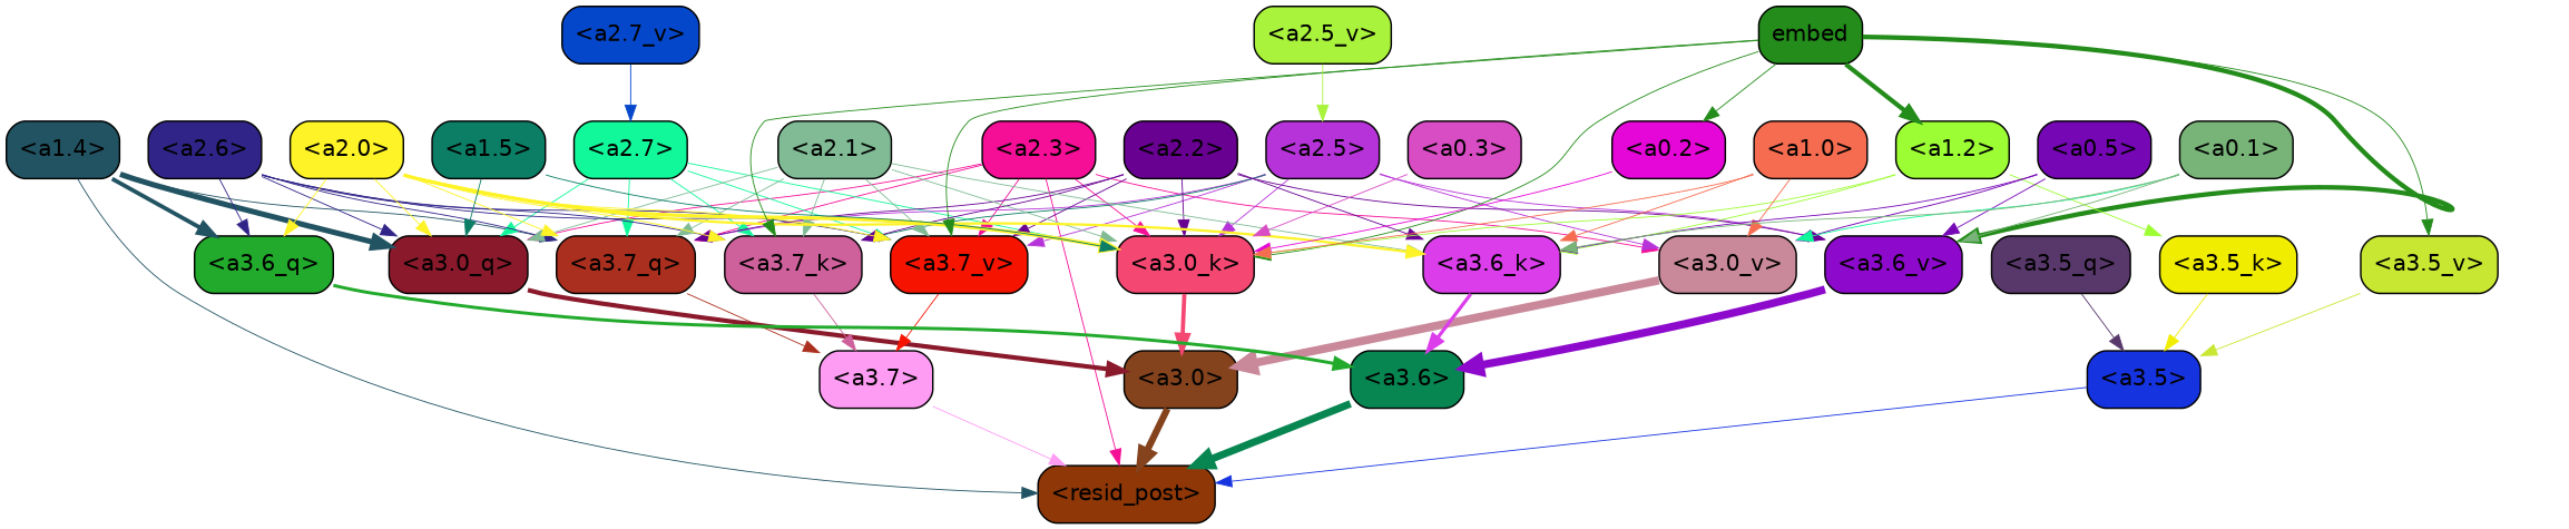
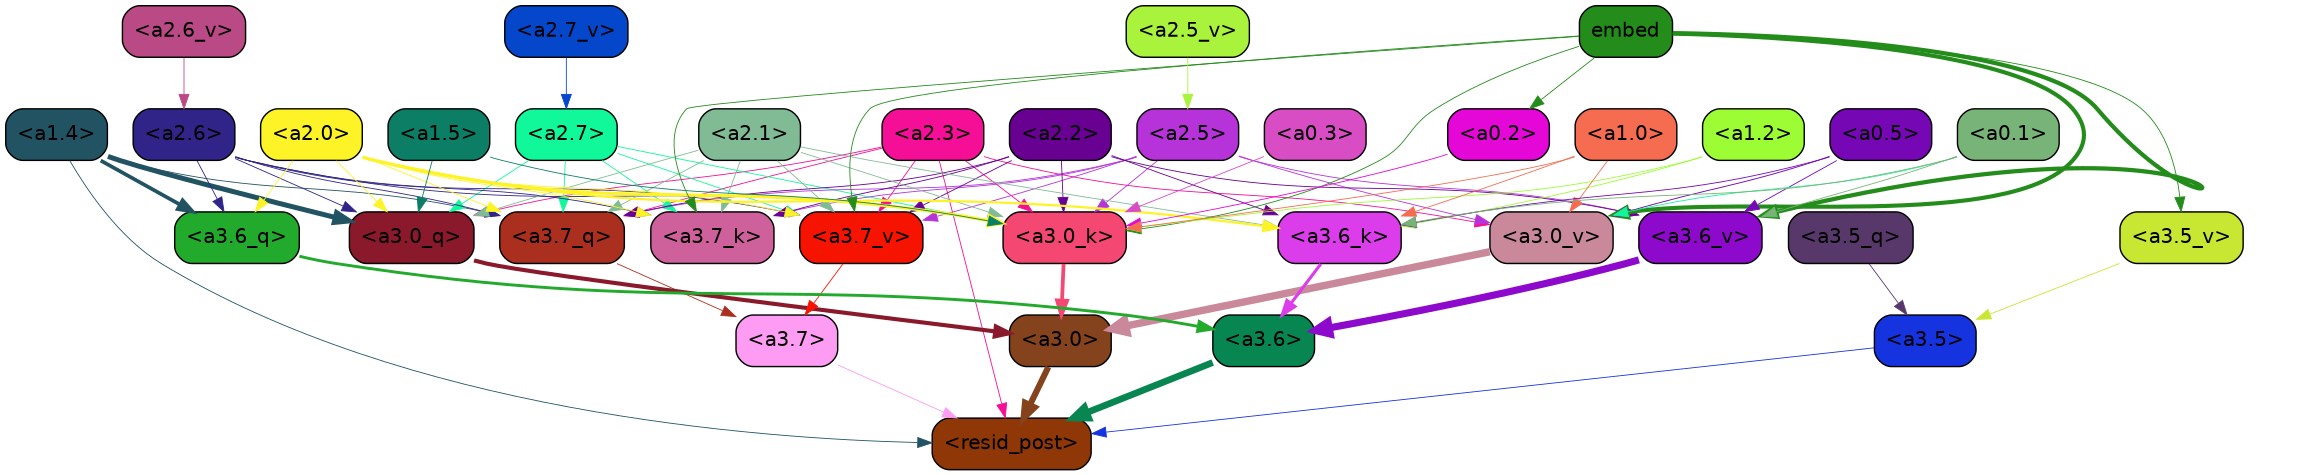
  strict digraph {
    splines=true
    node [color=black fontname=Helvetica shape=box style="filled, rounded"]
    edge [color="#fdf327" penwidth=0.6]
    "<a3.7>" [fillcolor="#fe9bf3"]
    "<resid_post>" [fillcolor="#8f3707"]
    "<a3.6>" [fillcolor="#078652"]
    "<a3.5>" [fillcolor="#1633e0"]
    "<a3.0>" [fillcolor="#84431d"]
    "<a2.3>" [fillcolor="#f50e96"]
    "<a3.7_q>" [fillcolor="#ab2f1e"]
    "<a3.0_q>" [fillcolor="#8a192b"]
    "<a3.0_k>" [fillcolor="#f44872"]
    "<a3.7_v>" [fillcolor="#f61401"]
    "<a3.0_v>" [fillcolor="#c9899b"]
    "<a3.7_k>" [fillcolor="#ce609b"]
    "<a1.4>" [fillcolor="#225363"]
    "<a3.6_q>" [fillcolor="#22aa2c"]
    "<a3.5_q>" [fillcolor="#58386b"]
    "<a3.6_k>" [fillcolor="#db3deb"]
-   "<a3.5_k>" [fillcolor="#f1ed01"]
    "<a3.6_v>" [fillcolor="#8d0acc"]
    "<a3.5_v>" [fillcolor="#c8e733"]
    "<a2.7>" [fillcolor="#11f89a"]
    "<a2.6>" [fillcolor="#302488"]
    "<a2.5>" [fillcolor="#b633d9"]
    "<a2.2>" [fillcolor="#680092"]
    "<a2.1>" [fillcolor="#80bb95"]
    "<a2.0>" [fillcolor="#fdf327"]
    "<a1.5>" [fillcolor="#0b7e65"]
    embed [fillcolor="#238c1a"]
    "<a0.2>" [fillcolor="#e506d8"]
    "<a1.2>" [fillcolor="#9dfd34"]
    "<a1.0>" [fillcolor="#f56c50"]
    "<a0.5>" [fillcolor="#7507b5"]
    "<a0.1>" [fillcolor="#78b378"]
    "<a0.3>" [fillcolor="#d84cc4"]
    "<a2.7_v>" [fillcolor="#0547cb"]
+   "<a2.6_v>" [fillcolor="#ba4a85"]
    "<a2.5_v>" [fillcolor="#a9f33c"]
    "<a3.7>" -> "<resid_post>" [color="#fe9bf3"]
    "<a3.6>" -> "<resid_post>" [color="#078652" penwidth=4.6696330308914185]
    "<a3.5>" -> "<resid_post>" [color="#1633e0"]
    "<a3.0>" -> "<resid_post>" [color="#84431d" penwidth=4.282557368278503]
    "<a2.3>" -> "<resid_post>" [color="#f50e96"]
    "<a2.3>" -> "<a3.7_q>" [color="#f50e96"]
    "<a2.3>" -> "<a3.0_q>" [color="#f50e96"]
    "<a2.3>" -> "<a3.0_k>" [color="#f50e96"]
    "<a2.3>" -> "<a3.7_v>" [color="#f50e96"]
    "<a2.3>" -> "<a3.0_v>" [color="#f50e96"]
    "<a3.7_q>" -> "<a3.7>" [color="#ab2f1e"]
    "<a3.0_q>" -> "<a3.0>" [color="#8a192b" penwidth=2.8638100624084473]
    "<a3.0_k>" -> "<a3.0>" [color="#f44872" penwidth=2.6274144649505615]
    "<a3.7_v>" -> "<a3.7>" [color="#f61401"]
    "<a3.0_v>" -> "<a3.0>" [color="#c9899b" penwidth=5.188832879066467]
-   "<a3.7_k>" -> "<a3.7>" [color="#ce609b"]
    "<a1.4>" -> "<resid_post>" [color="#225363"]
    "<a1.4>" -> "<a3.7_q>" [color="#225363"]
    "<a1.4>" -> "<a3.0_q>" [color="#225363" penwidth=3.4971605762839317]
    "<a1.4>" -> "<a3.6_q>" [color="#225363" penwidth=2.6073555648326874]
    "<a3.6_q>" -> "<a3.6>" [color="#22aa2c" penwidth=2.03758105635643]
    "<a3.5_q>" -> "<a3.5>" [color="#58386b"]
    "<a3.6_k>" -> "<a3.6>" [color="#db3deb" penwidth=2.174198240041733]
-   "<a3.5_k>" -> "<a3.5>" [color="#f1ed01"]
    "<a3.6_v>" -> "<a3.6>" [color="#8d0acc" penwidth=5.002329230308533]
    "<a3.5_v>" -> "<a3.5>" [color="#c8e733"]
    "<a2.7>" -> "<a3.7_q>" [color="#11f89a"]
    "<a2.7>" -> "<a3.0_q>" [color="#11f89a"]
    "<a2.7>" -> "<a3.0_k>" [color="#11f89a"]
    "<a2.7>" -> "<a3.7_v>" [color="#11f89a"]
    "<a2.7>" -> "<a3.7_k>" [color="#11f89a"]
    "<a2.6>" -> "<a3.7_q>" [color="#302488"]
    "<a2.6>" -> "<a3.0_q>" [color="#302488"]
    "<a2.6>" -> "<a3.0_k>" [color="#302488"]
    "<a2.6>" -> "<a3.7_v>" [color="#302488"]
    "<a2.6>" -> "<a3.7_k>" [color="#302488"]
    "<a2.6>" -> "<a3.6_q>" [color="#302488"]
    "<a2.5>" -> "<a3.7_q>" [color="#b633d9"]
    "<a2.5>" -> "<a3.0_k>" [color="#b633d9"]
    "<a2.5>" -> "<a3.7_v>" [color="#b633d9"]
    "<a2.5>" -> "<a3.0_v>" [color="#b633d9"]
-   "<a2.5>" -> "<a3.7_k>" [color="#0b7e65"]
+   "<a2.5>" -> "<a3.7_k>" [color="#b633d9"]
    "<a2.5>" -> "<a3.6_v>" [color="#b633d9"]
    "<a2.2>" -> "<a3.7_q>" [color="#680092"]
    "<a2.2>" -> "<a3.0_k>" [color="#680092"]
    "<a2.2>" -> "<a3.7_v>" [color="#680092"]
    "<a2.2>" -> "<a3.7_k>" [color="#680092"]
    "<a2.2>" -> "<a3.6_k>" [color="#680092"]
    "<a2.2>" -> "<a3.6_v>" [color="#680092"]
    "<a2.1>" -> "<a3.7_q>" [color="#80bb95"]
    "<a2.1>" -> "<a3.0_q>" [color="#80bb95"]
    "<a2.1>" -> "<a3.0_k>" [color="#80bb95"]
    "<a2.1>" -> "<a3.7_v>" [color="#80bb95"]
    "<a2.1>" -> "<a3.7_k>" [color="#80bb95"]
    "<a2.1>" -> "<a3.6_k>" [color="#80bb95"]
    "<a2.0>" -> "<a3.7_q>"
    "<a2.0>" -> "<a3.0_q>"
    "<a2.0>" -> "<a3.0_k>" [penwidth=2.270527422428131]
    "<a2.0>" -> "<a3.7_v>"
    "<a2.0>" -> "<a3.7_k>"
    "<a2.0>" -> "<a3.6_q>"
    "<a2.0>" -> "<a3.6_k>" [penwidth=1.5568191409111023]
    "<a1.5>" -> "<a3.0_q>" [color="#0b7e65"]
    "<a1.5>" -> "<a3.0_k>" [color="#0b7e65"]
    embed -> "<a3.0_k>" [color="#238c1a"]
    embed -> "<a3.7_v>" [color="#238c1a"]
-   embed -> "<a1.2>" [color="#238c1a" penwidth=2.8686431646347046]
+   embed -> "<a3.0_v>" [color="#238c1a" penwidth=2.8686431646347046]
    embed -> "<a3.7_k>" [color="#238c1a"]
    embed -> "<a3.6_v>" [color="#238c1a" penwidth=2.9588699340820312]
    embed -> "<a3.5_v>" [color="#238c1a"]
    embed -> "<a0.2>" [color="#238c1a"]
    "<a0.2>" -> "<a3.0_k>" [color="#e506d8"]
    "<a1.2>" -> "<a3.0_k>" [color="#9dfd34"]
    "<a1.2>" -> "<a3.6_k>" [color="#9dfd34"]
-   "<a1.2>" -> "<a3.5_k>" [color="#9dfd34"]
    "<a1.0>" -> "<a3.0_k>" [color="#f56c50"]
    "<a1.0>" -> "<a3.0_v>" [color="#f56c50"]
    "<a1.0>" -> "<a3.6_k>" [color="#f56c50"]
    "<a0.5>" -> "<a3.0_v>" [color="#7507b5" penwidth=0.6421224474906921]
    "<a0.5>" -> "<a3.6_k>" [color="#7507b5"]
    "<a0.5>" -> "<a3.6_v>" [color="#7507b5"]
    "<a0.1>" -> "<a3.0_v>" [color="#11f89a"]
    "<a0.1>" -> "<a3.6_k>" [color="#78b378"]
    "<a0.1>" -> "<a3.6_v>" [color="#78b378"]
    "<a0.3>" -> "<a3.0_k>" [color="#d84cc4"]
    "<a2.7_v>" -> "<a2.7>" [color="#0547cb"]
+   "<a2.6_v>" -> "<a2.6>" [color="#ba4a85"]
    "<a2.5_v>" -> "<a2.5>" [color="#a9f33c"]
  }
